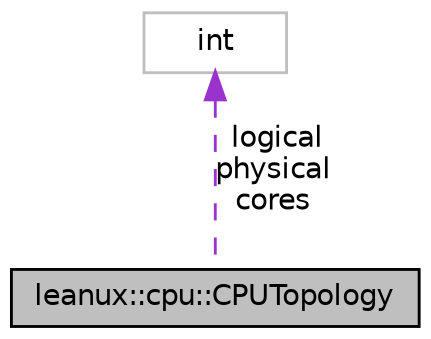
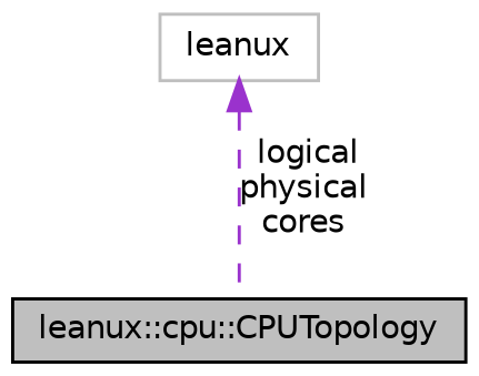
  digraph {
    node [fontname=Helvetica fontsize=10 shape=record]
    n1 [color=black fillcolor=grey75 fontcolor=black height=0.2 label="leanux::cpu::CPUTopology" style=filled width=0.4]
-   n2 [color=grey75 height=0.2 label=int width=0.4]
+   n2 [color=grey75 height=0.2 label=leanux width=0.4]
    n2 -> n1 [color=darkorchid3 dir=back fontname=Helvetica fontsize=10 label=" logical\nphysical\ncores" labelfontname=Helvetica labelfontsize=10 style=dashed]
  }
